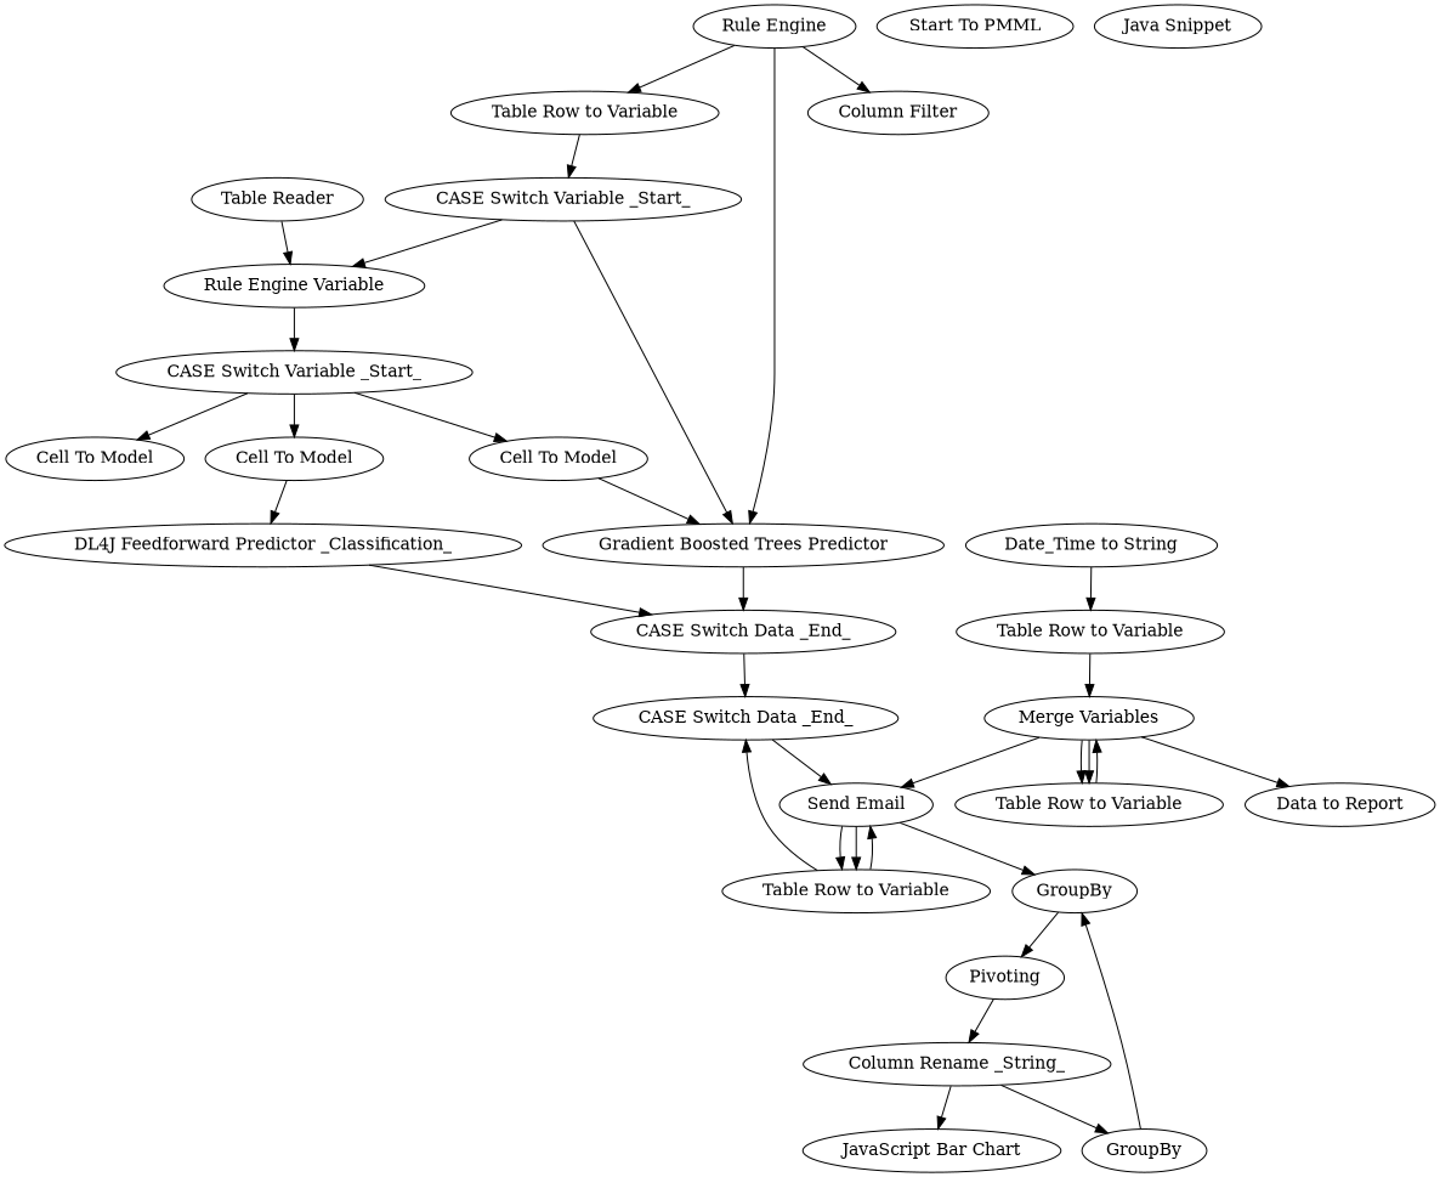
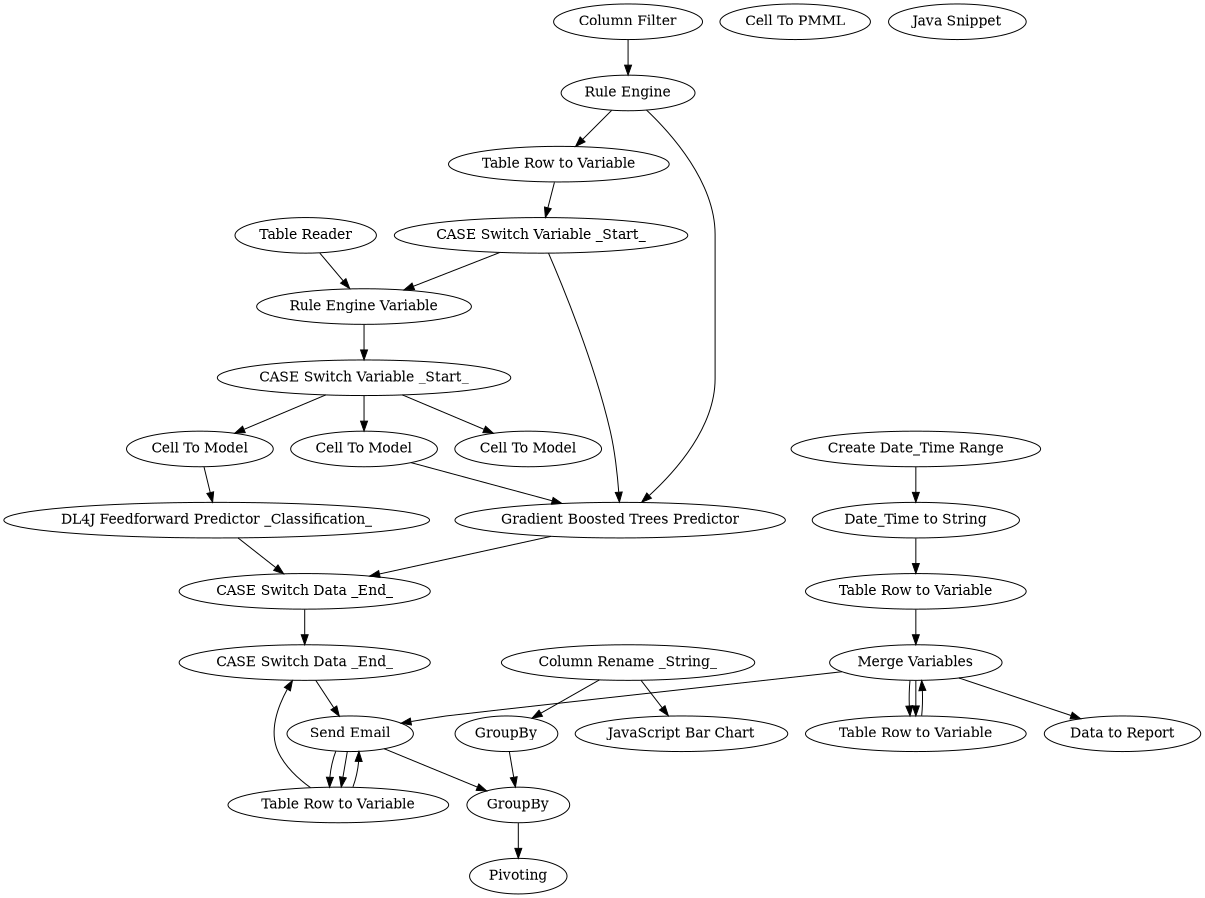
  digraph {
    rankdir=TB
    n1 [label="Table Reader"]
    n2 [label="Rule Engine Variable"]
    n3 [label="Gradient Boosted Trees Predictor"]
    n4 [label="CASE Switch Data _End_"]
    n5 [label="Rule Engine"]
    n6 [label="Table Row to Variable"]
    n7 [label="CASE Switch Variable _Start_"]
    n8 [label="Column Filter"]
    n9 [label="CASE Switch Data _End_"]
    n10 [label="Send Email"]
    n11 [label="Table Row to Variable"]
    n12 [label=GroupBy]
    n13 [label="Cell To Model"]
    n14 [label="CASE Switch Variable _Start_"]
    n15 [label="Cell To Model"]
    n16 [label="Cell To Model"]
    n17 [label="DL4J Feedforward Predictor _Classification_"]
-   n18 [label="Start To PMML"]
+   n18 [label="Cell To PMML"]
    n19 [label=Pivoting]
    n20 [label="Table Row to Variable"]
    n21 [label="Merge Variables"]
    n22 [label="Data to Report"]
    n23 [label="JavaScript Bar Chart"]
    n24 [label="Column Rename _String_"]
    n25 [label=GroupBy]
    n26 [label="Java Snippet"]
+   n27 [label="Create Date_Time Range"]
    n28 [label="Date_Time to String"]
    n29 [label="Table Row to Variable"]
    n1 -> n2
    n2 -> n14
    n3 -> n4
    n4 -> n9
    n5 -> n3
    n5 -> n6
    n6 -> n7
    n7 -> n2
    n7 -> n3
-   n5 -> n8
+   n8 -> n5
    n9 -> n10
    n10 -> n11
    n10 -> n11
    n10 -> n12
    n11 -> n9
    n11 -> n10
    n12 -> n19
    n14 -> n13
    n14 -> n15
    n14 -> n16
    n15 -> n17
    n16 -> n3
    n17 -> n4
-   n19 -> n24
    n20 -> n21
    n21 -> n10
    n21 -> n20
    n21 -> n20
    n21 -> n22
    n24 -> n23
    n24 -> n25
    n25 -> n12
+   n27 -> n28
    n28 -> n29
    n29 -> n21
  }
